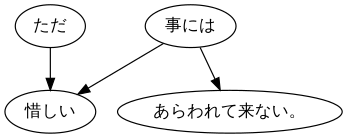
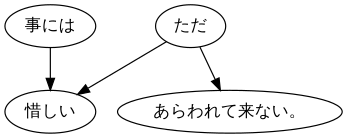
  digraph {
    fontname=Nunito
    node [fontname=Nunito]
    edge [fontname=Nunito]
    n1 [label="ただ"]
    n2 [label="惜しい"]
    n3 [label="事には"]
    n4 [label="あらわれて来ない。"]
    n1 -> n2
    n3 -> n2
-   n3 -> n4
+   n1 -> n4
  }
